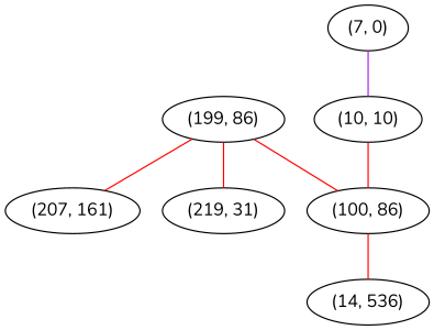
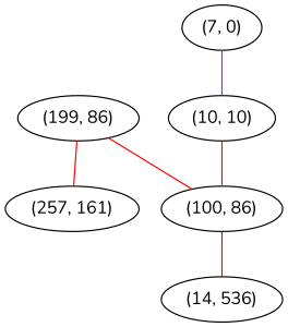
  graph {
    fontname=Nunito
    node [fontname=Nunito]
    edge [color=red fontname=Nunito weight=1]
    n1 [label="(199, 86)"]
-   "(207, 161)"
+   "(207, 161)" [label="(257, 161)"]
    "(100, 86)"
-   "(219, 31)"
    n5 [label="(14, 536)"]
    n6 [label="(7, 0)"]
    "(10, 10)"
    n1 -- "(207, 161)"
    n1 -- "(100, 86)"
-   n1 -- "(219, 31)"
    "(100, 86)" -- n5
    n6 -- "(10, 10)" [color=purple weight=4]
    "(10, 10)" -- "(100, 86)"
  }
